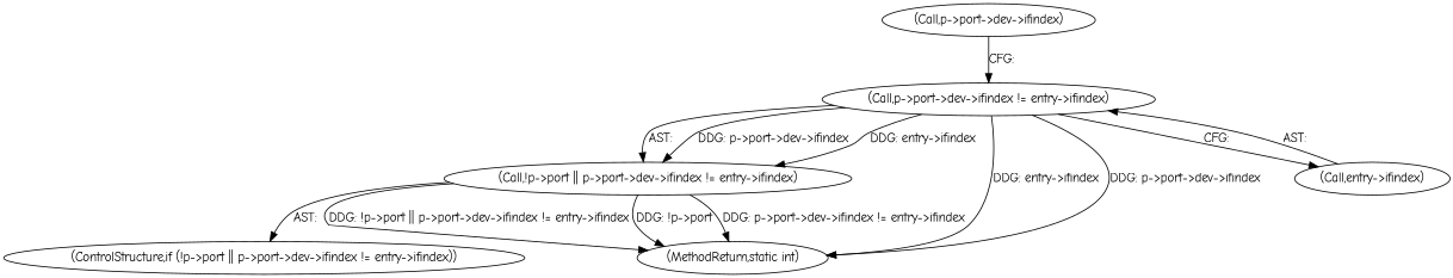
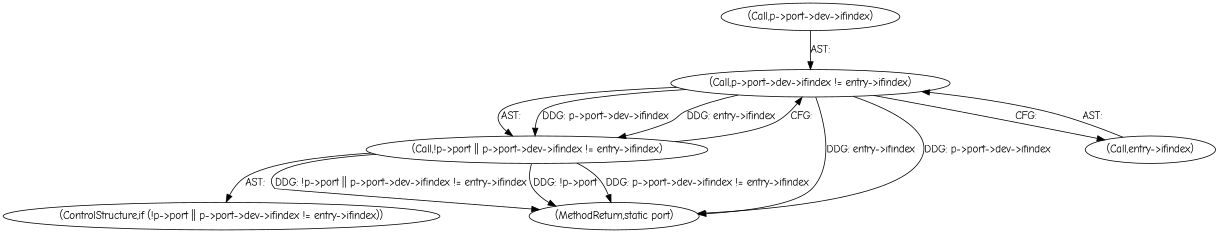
  digraph {
    fontname="Comic Neue"
    node [fontname="Comic Neue"]
    edge [fontname="Comic Neue"]
    n1 [label="(Call,p->port->dev->ifindex != entry->ifindex)"]
    n2 [label="(Call,!p->port || p->port->dev->ifindex != entry->ifindex)"]
-   n3 [label="(MethodReturn,static int)"]
+   n3 [label="(MethodReturn,static port)"]
    n4 [label="(Call,entry->ifindex)"]
    n5 [label="(ControlStructure,if (!p->port || p->port->dev->ifindex != entry->ifindex))"]
    n6 [label="(Call,p->port->dev->ifindex)"]
    n1 -> n2 [label="AST: "]
    n1 -> n2 [label="DDG: p->port->dev->ifindex"]
    n1 -> n2 [label="DDG: entry->ifindex"]
    n1 -> n3 [label="DDG: entry->ifindex"]
    n1 -> n3 [label="DDG: p->port->dev->ifindex"]
    n1 -> n4 [label="CFG: "]
+   n2 -> n1 [label="CFG: "]
    n2 -> n3 [label="DDG: !p->port"]
    n2 -> n3 [label="DDG: p->port->dev->ifindex != entry->ifindex"]
    n2 -> n3 [label="DDG: !p->port || p->port->dev->ifindex != entry->ifindex"]
    n2 -> n5 [label="AST: "]
    n4 -> n1 [label="AST: "]
-   n6 -> n1 [label="CFG: "]
+   n6 -> n1 [label="AST: "]
  }
